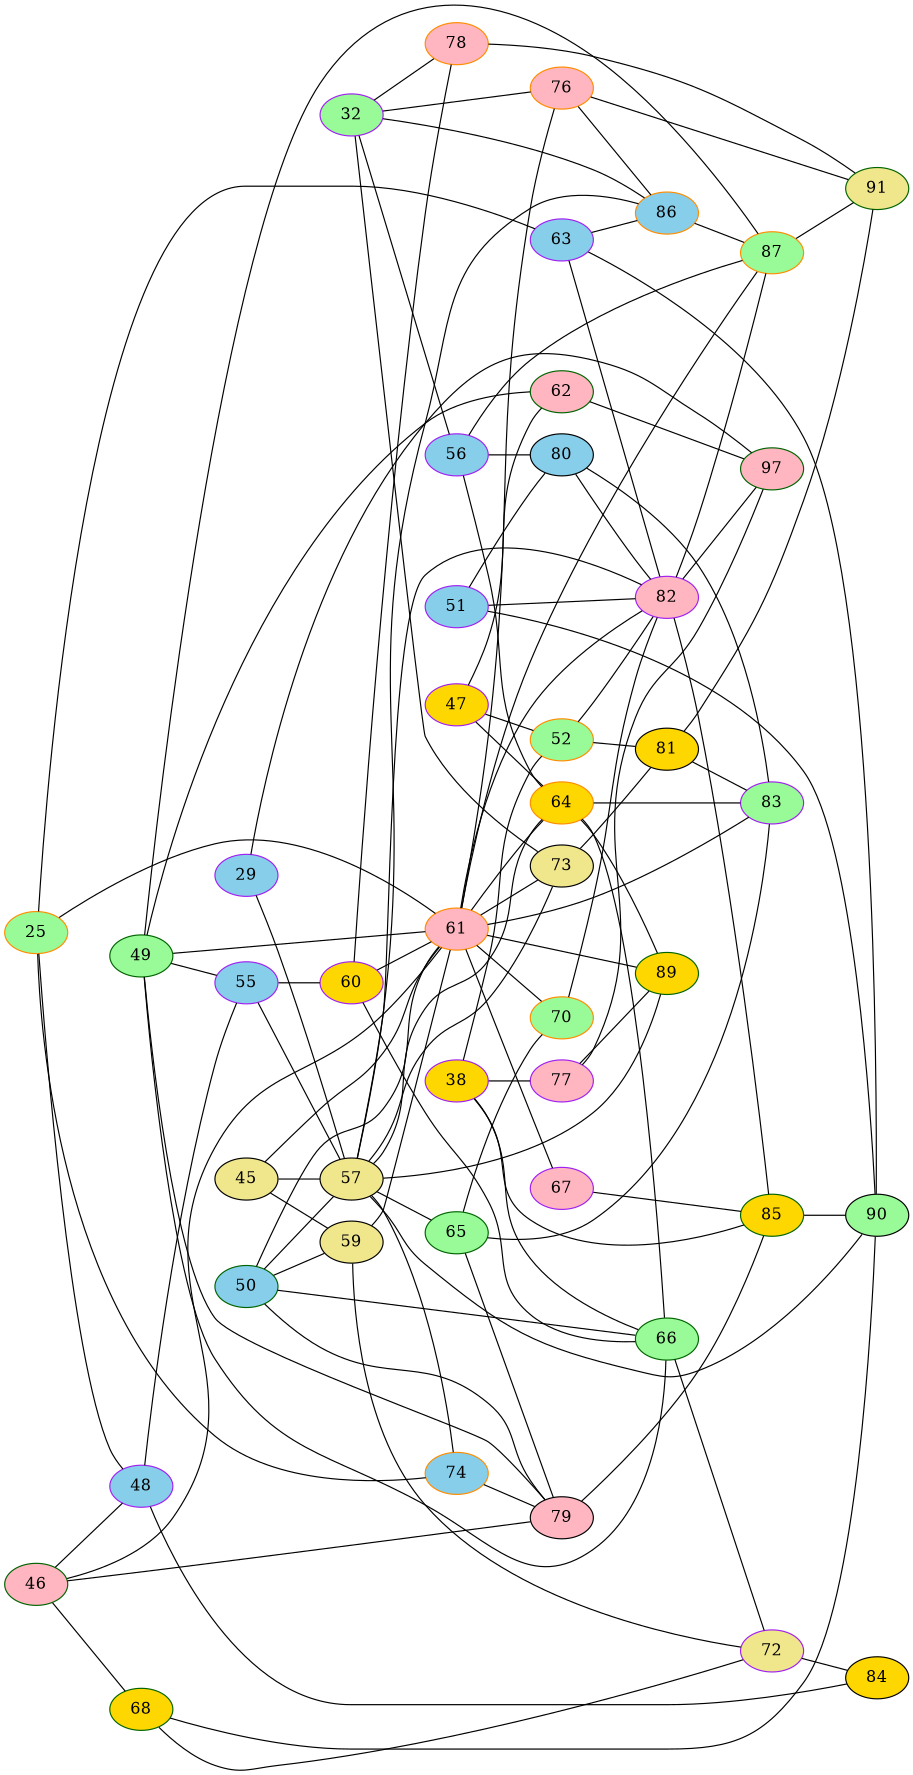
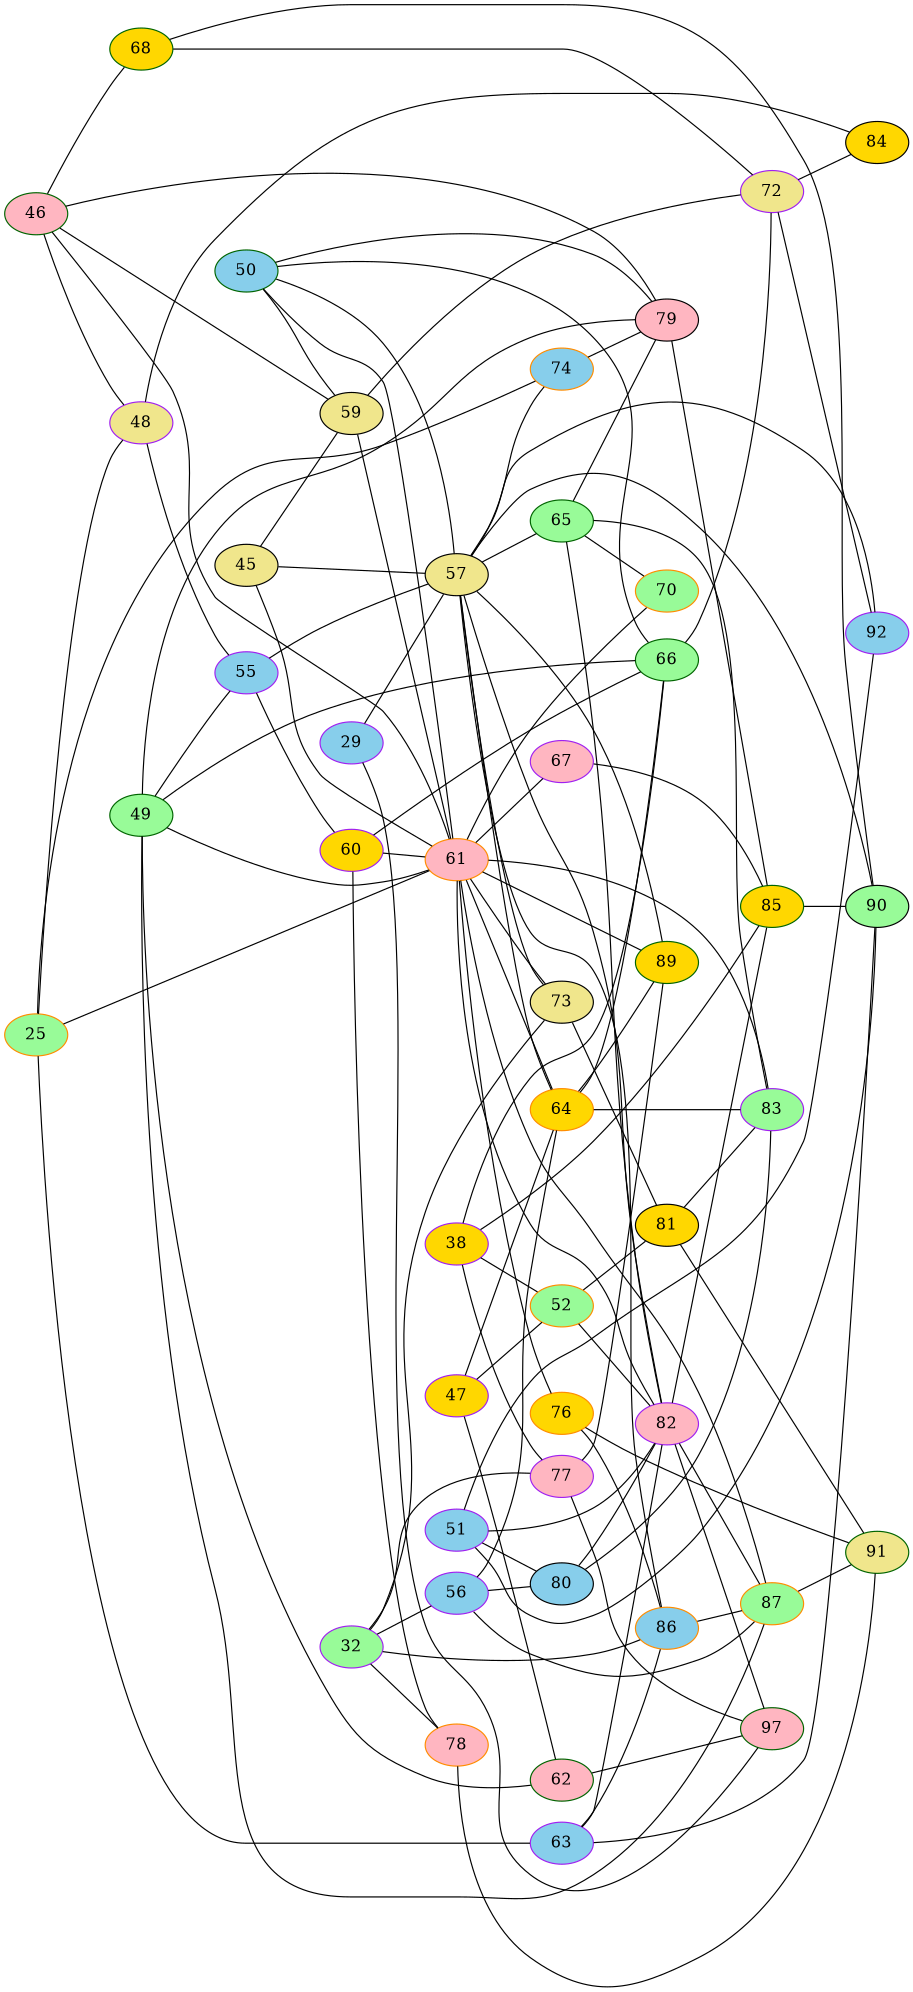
  graph {
    rankdir=LR
    node [color=purple fillcolor=skyblue style=filled]
-   48 [super="+27"]
+   48 [fillcolor=khaki super="+27"]
    55
    84 [color=black fillcolor=gold]
    25 [color=darkorange fillcolor=palegreen]
    61 [color=darkorange fillcolor=lightpink super="+54+53"]
    63
    74 [color=darkorange]
    73 [color=black fillcolor=khaki super="+18"]
    64 [color=darkorange fillcolor=gold super="+6+21+39"]
    67 [fillcolor=lightpink]
    87 [color=darkorange fillcolor=palegreen super="+58"]
    82 [fillcolor=lightpink super="+41+69"]
    89 [color=darkgreen fillcolor=gold super="+88"]
    70 [color=darkorange fillcolor=palegreen]
-   76 [color=darkorange fillcolor=lightpink]
+   76 [color=darkorange fillcolor=gold]
    83 [fillcolor=palegreen super="+36+44"]
    86 [color=darkorange super="+31"]
    90 [color=black fillcolor=palegreen super="+1"]
    79 [color=black fillcolor=lightpink super="+33"]
    57 [color=black fillcolor=khaki super="+11+13+26+35"]
+   92
    65 [color=darkgreen fillcolor=palegreen super="+4"]
    29
    n24 [color=darkgreen fillcolor=lightpink label=97]
    32 [fillcolor=palegreen super="+12"]
    56
    77 [fillcolor=lightpink]
    78 [color=darkorange fillcolor=lightpink]
    80 [color=black super="+22"]
    81 [color=black fillcolor=gold]
    91 [color=darkgreen fillcolor=khaki]
    38 [fillcolor=gold]
    52 [color=darkorange fillcolor=palegreen]
    66 [color=darkgreen fillcolor=palegreen super="+2+7"]
    85 [color=darkgreen fillcolor=gold super="+75"]
    72 [fillcolor=khaki super="+71"]
    45 [color=black fillcolor=khaki]
    59 [color=black fillcolor=khaki super="+28"]
    46 [color=darkgreen fillcolor=lightpink super="+9"]
    68 [color=darkgreen fillcolor=gold]
    47 [fillcolor=gold]
    62 [color=darkgreen fillcolor=lightpink super="+42"]
    60 [fillcolor=gold]
    49 [color=darkgreen fillcolor=palegreen super="+34"]
    50 [color=darkgreen super="+5"]
    51 [super="+37"]
    48 -- 55
    48 -- 84 [weight=2]
    55 -- 57
    55 -- 60
    25 -- 48
    25 -- 61
    25 -- 63
    25 -- 74
    61 -- 73 [weight=2]
    61 -- 64
    61 -- 67 [weight=2]
    61 -- 87 [weight=2]
    61 -- 82
    61 -- 89 [weight=2]
    61 -- 70 [weight=2]
    61 -- 76 [weight=2]
    61 -- 83 [weight=2]
    63 -- 82 [weight=2]
    63 -- 86
    63 -- 90
    74 -- 79
    73 -- 81
    64 -- 89 [weight=2]
    64 -- 83 [weight=2]
    64 -- 66 [weight=2]
    67 -- 85
    87 -- 91
    82 -- 87
    82 -- n24
    82 -- 85
    76 -- 86
    76 -- 91
    86 -- 87 [weight=2]
    79 -- 85
    57 -- 74 [weight=2]
    57 -- 73 [weight=2]
    57 -- 64
    57 -- 82 [weight=2]
    57 -- 89
    57 -- 86
    57 -- 90
+   57 -- 92
    57 -- 65
-   70 -- 82
+   65 -- 82
    65 -- 70 [weight=2]
    65 -- 83
    65 -- 79
    29 -- 57 [weight=3]
    29 -- n24
    32 -- 73
    32 -- 86
    32 -- 56
-   32 -- 76
+   32 -- 77
    32 -- 78 [weight=2]
    56 -- 64
    56 -- 87
    56 -- 80
    77 -- 89
    77 -- n24
    78 -- 91
    80 -- 82
    80 -- 83 [weight=2]
    81 -- 83
    81 -- 91
    38 -- 77
    38 -- 52
    38 -- 66
    38 -- 85
    52 -- 82
    52 -- 81
    66 -- 72
    85 -- 90 [weight=2]
    72 -- 84 [weight=2]
+   72 -- 92
    45 -- 61
    45 -- 57
    45 -- 59 [weight=2]
    59 -- 61
    59 -- 72
    46 -- 48
    46 -- 61
    46 -- 79
+   46 -- 59
    46 -- 68 [weight=2]
    68 -- 90
    68 -- 72
    47 -- 64
    47 -- 52
    47 -- 62 [weight=2]
    62 -- n24
    60 -- 61
    60 -- 78
    60 -- 66
    49 -- 55
    49 -- 61
    49 -- 87
    49 -- 79
    49 -- 66
    49 -- 62
    50 -- 61
    50 -- 79
    50 -- 57
    50 -- 66 [weight=2]
    50 -- 59
    51 -- 82
    51 -- 90
+   51 -- 92 [weight=2]
    51 -- 80 [weight=2]
  }
